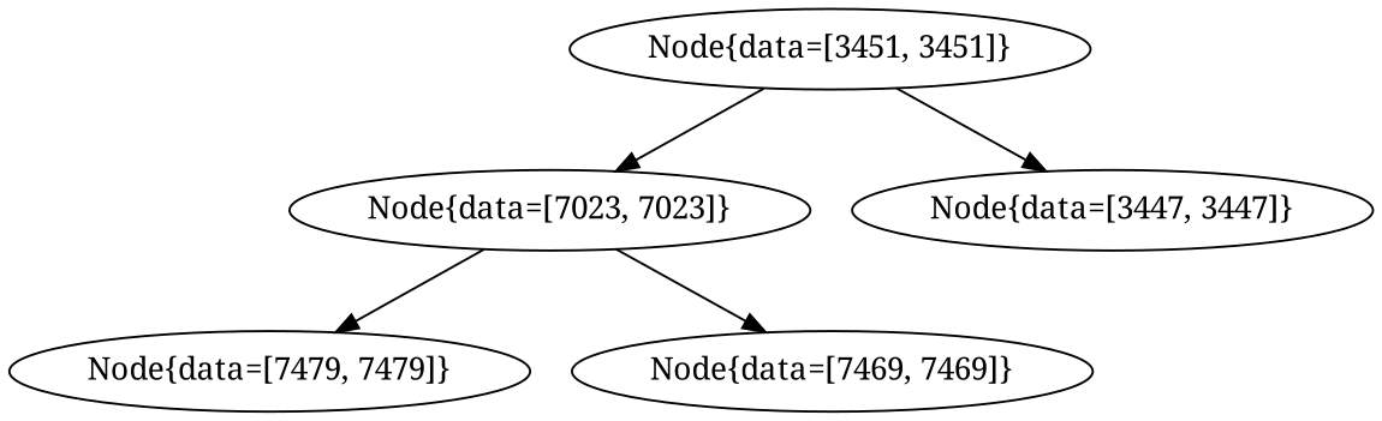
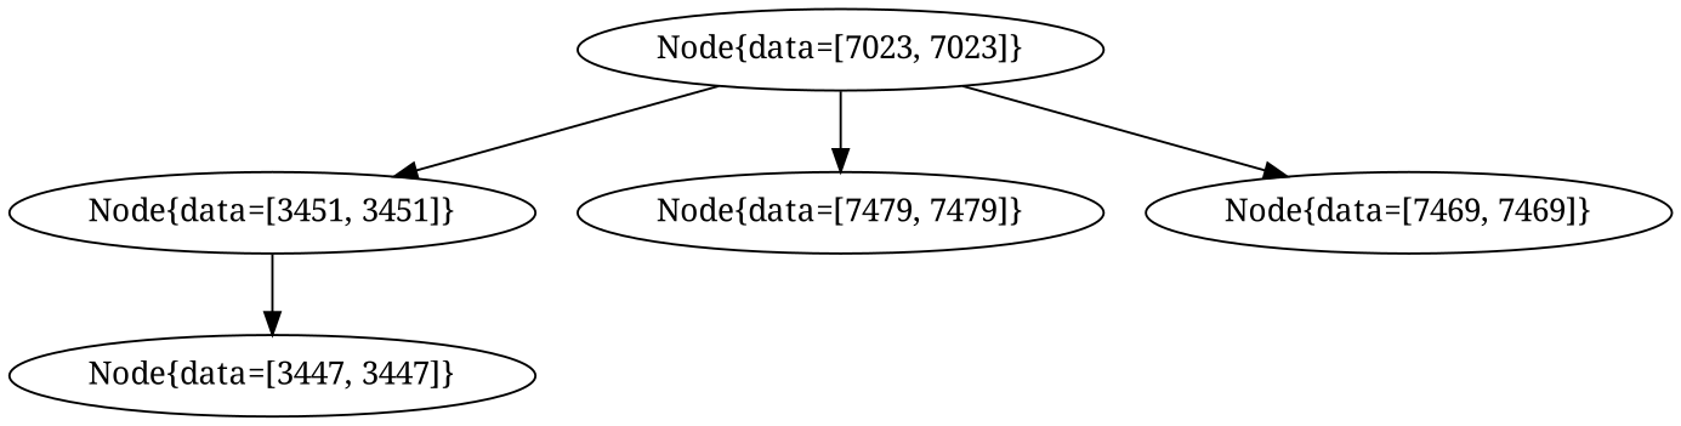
  digraph {
    fontname="Noto Serif"
    node [fontname="Noto Serif"]
    edge [fontname="Noto Serif"]
    n1 [label="Node{data=[7023, 7023]}"]
    n2 [label="Node{data=[3451, 3451]}"]
    n3 [label="Node{data=[7479, 7479]}"]
    n4 [label="Node{data=[7469, 7469]}"]
    n5 [label="Node{data=[3447, 3447]}"]
-   n2 -> n1
+   n1 -> n2
    n1 -> n3
    n1 -> n4
    n2 -> n5
  }
